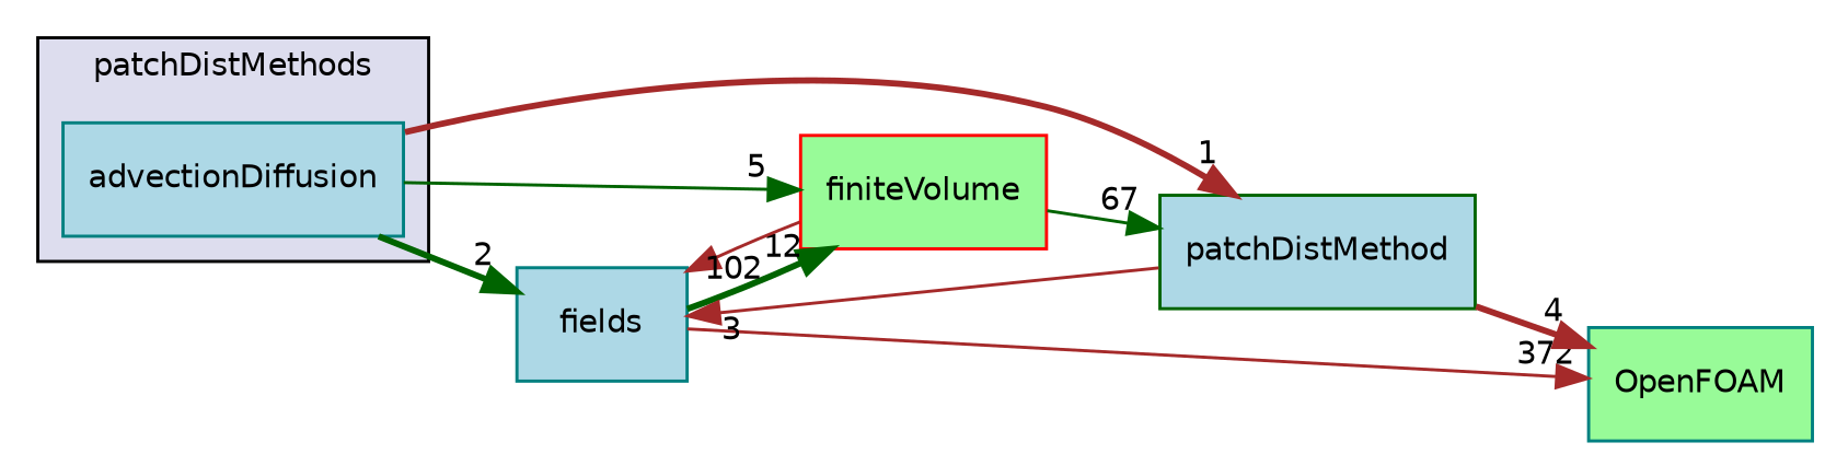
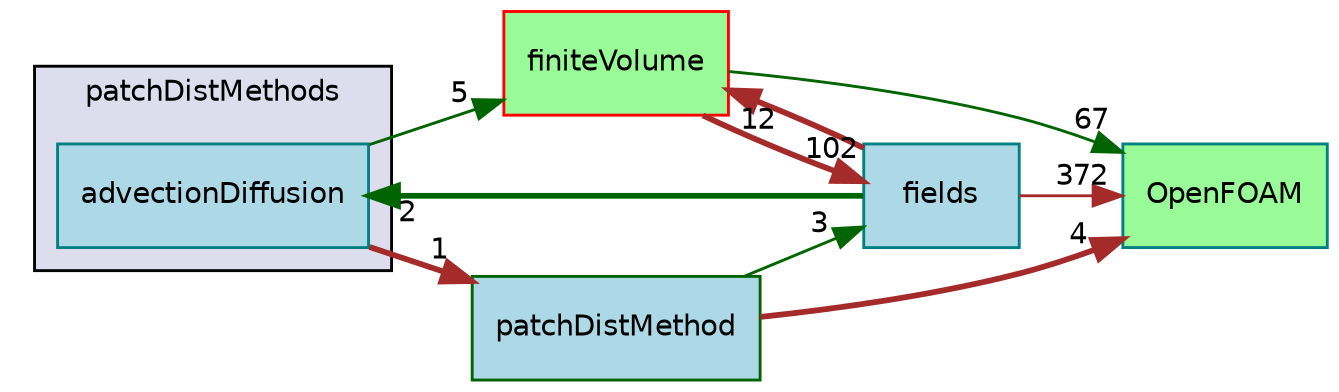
  digraph {
    compound=true
    rankdir=LR
    node [color=teal fillcolor=lightblue fontname=Helvetica fontsize=10 shape=box style=filled]
    edge [color=darkgreen labeldistance=1.5 labelfontname=Helvetica labelfontsize=10 style=bold]
    n1 [label=advectionDiffusion pencolor=black]
    n2 [label=fields]
    n3 [color=red fillcolor=palegreen label=finiteVolume]
    n4 [color=darkgreen label=patchDistMethod]
    n5 [fillcolor=palegreen label=OpenFOAM]
    subgraph cluster_1 {
      bgcolor="#ddddee"
      fontname=Helvetica
      fontsize=10
      label=patchDistMethods
      pencolor=black
      n1
    }
-   n1 -> n2 [headlabel=2]
+   n2 -> n1 [headlabel=2]
    n1 -> n3 [headlabel=5 style=solid]
    n1 -> n4 [color=brown headlabel=1]
-   n2 -> n3 [headlabel=12]
+   n2 -> n3 [color=brown headlabel=12]
    n2 -> n5 [color=brown headlabel=372 style=solid]
-   n3 -> n2 [color=brown headlabel=102 style=solid]
-   n3 -> n4 [headlabel=67 style=solid]
-   n4 -> n2 [color=brown headlabel=3 style=solid]
+   n3 -> n2 [color=brown headlabel=102]
+   n3 -> n5 [headlabel=67 style=solid]
+   n4 -> n2 [headlabel=3 style=solid]
    n4 -> n5 [color=brown headlabel=4]
  }
